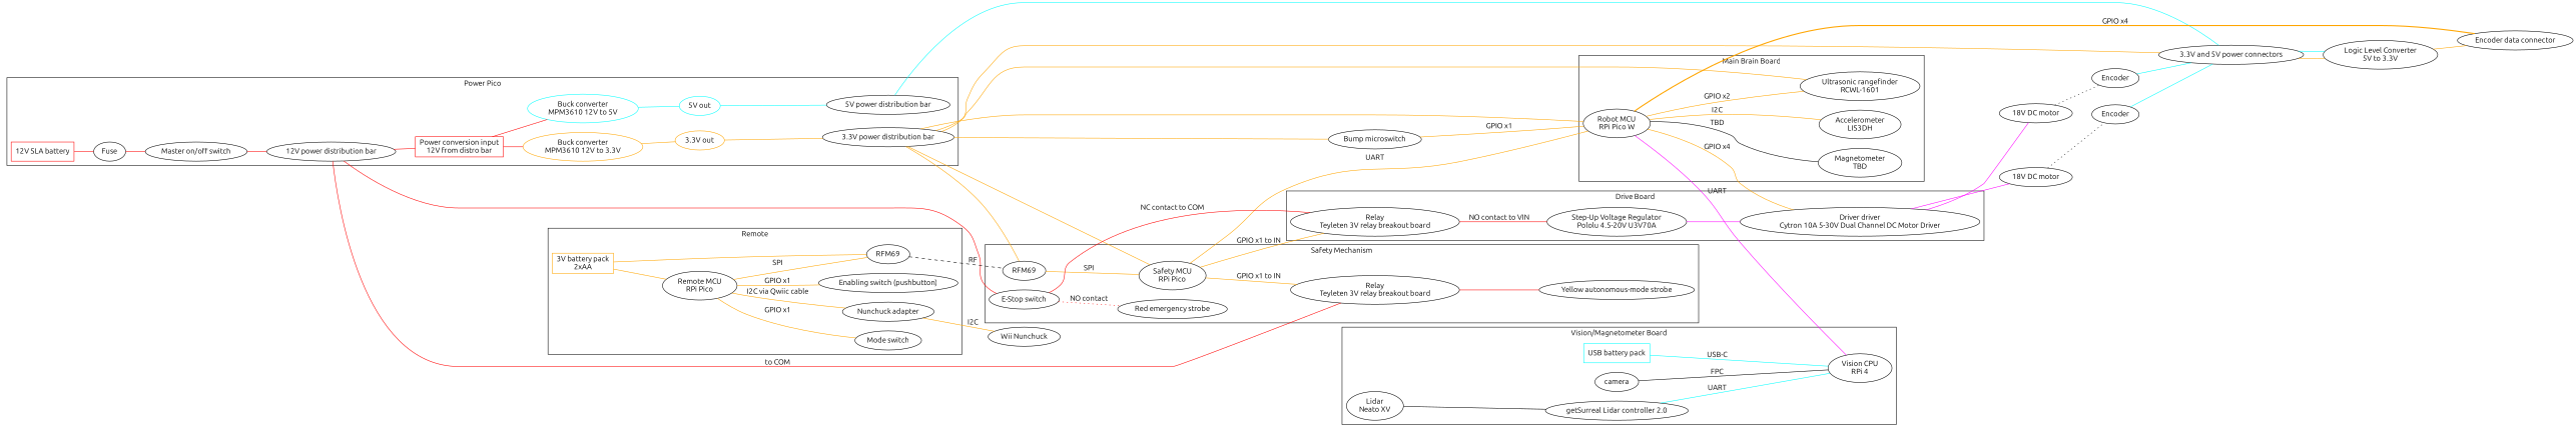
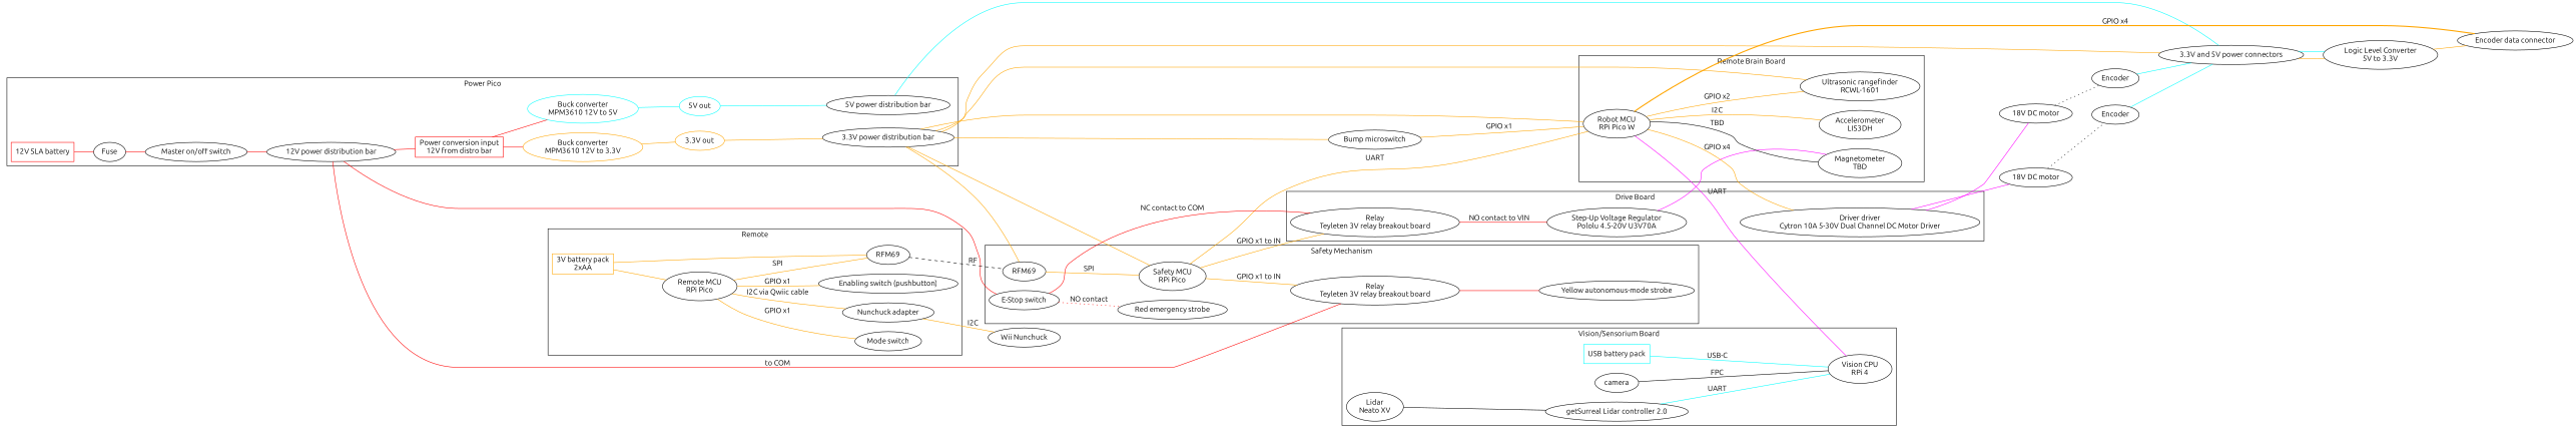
  graph {
    fontname=Ubuntu
    rankdir=LR
    node [fontname=Ubuntu]
    edge [color=orange fontname=Ubuntu]
    n1 [color=red label="12V SLA battery" shape=rect]
    n2 [label=Fuse]
    n3 [label="Master on/off switch"]
    n4 [label="12V power distribution bar"]
    n5 [color=red label="Power conversion input\n12V from distro bar" shape=rect]
    n6 [label="5V power distribution bar"]
    n7 [label="3.3V power distribution bar"]
    n8 [color=cyan label="Buck converter\nMPM3610 12V to 5V"]
    n9 [color=cyan label="5V out"]
    n10 [color=orange label="Buck converter\nMPM3610 12V to 3.3V"]
    n11 [color=orange label="3.3V out"]
    n12 [label="Driver driver\nCytron 10A 5-30V Dual Channel DC Motor Driver"]
    n13 [label="Step-Up Voltage Regulator\nPololu 4.5-20V U3V70A"]
    n14 [label="Relay\nTeyleten 3V relay breakout board"]
    n15 [label=RFM69]
    n16 [label="Safety MCU\nRPi Pico"]
    n17 [label="Relay\nTeyleten 3V relay breakout board"]
    n18 [label="Yellow autonomous-mode strobe"]
    n19 [label="E-Stop switch"]
    n20 [label="Red emergency strobe"]
    n21 [color=orange label="3V battery pack\n2xAA" shape=rect]
    n22 [label=RFM69]
    n23 [label="Remote MCU\nRPi Pico"]
    n24 [label="Nunchuck adapter"]
    n25 [label="Enabling switch (pushbutton)"]
    n26 [label="Mode switch"]
    n27 [color=cyan label="USB battery pack" shape=rect]
    n28 [label="Vision CPU\nRPi 4"]
    camera
    n30 [label="Lidar\nNeato XV"]
    n31 [label="getSurreal Lidar controller 2.0"]
    n32 [label="Logic Level Converter\n5V to 3.3V"]
    n33 [label="Encoder data connector"]
    n34 [label="Robot MCU\nRPi Pico W"]
    n35 [label="Ultrasonic rangefinder\nRCWL-1601"]
    n36 [label="Accelerometer\nLIS3DH"]
    n37 [label="Magnetometer\nTBD"]
    n38 [label="3.3V and 5V power connectors"]
    n39 [label="Bump microswitch"]
    n40 [label="18V DC motor"]
    n41 [label="18V DC motor"]
    n42 [label="Wii Nunchuck"]
    n43 [label=Encoder]
    n44 [label=Encoder]
    subgraph cluster_1 {
      label="Power Pico"
      n1
      n2
      n3
      n4
      n5
      n6
      n7
      n8
      n9
      n10
      n11
    }
    subgraph cluster_2 {
    }
    subgraph cluster_3 {
      label="Drive Board"
      n12
      n13
      n14
    }
    subgraph cluster_4 {
      label="Safety Mechanism"
      n15
      n16
      n17
      n18
      n19
      n20
    }
    subgraph cluster_5 {
      label=Remote
      n21
      n22
      n23
      n24
      n25
      n26
    }
    subgraph cluster_6 {
-     label="Vision/Magnetometer Board"
+     label="Vision/Sensorium Board"
      n27
      n28
      camera
      n30
      n31
    }
    subgraph sub_7 {
      label="Motor Support Board"
      n32
      n33
    }
    subgraph cluster_8 {
-     label="Main Brain Board"
+     label="Remote Brain Board"
      n34
      n35
      n36
      n37
    }
    n1 -- n2 [color=red]
    n2 -- n3 [color=red]
    n3 -- n4 [color=red]
    n4 -- n5 [color=red]
    n4 -- n17 [color=red label="to COM"]
    n4 -- n19 [color=red]
    n5 -- n8 [color=red]
    n5 -- n10 [color=red]
    n6 -- n38 [color=cyan]
    n7 -- n15
    n7 -- n16
    n7 -- n34
    n7 -- n35
    n7 -- n38
    n7 -- n39
    n8 -- n9 [color=cyan]
    n9 -- n6 [color=cyan]
    n10 -- n11
    n11 -- n7
    n12 -- n40 [color=magenta]
    n12 -- n41 [color=magenta]
-   n13 -- n12 [color=magenta]
+   n13 -- n37 [color=magenta]
    n14 -- n13 [color=red label="NO contact to VIN"]
    n15 -- n16 [label=SPI]
    n16 -- n14 [label="GPIO x1 to IN"]
    n16 -- n17 [label="GPIO x1 to IN"]
    n16 -- n34 [label=UART]
    n17 -- n18 [color=red]
    n19 -- n14 [color=red label="NC contact to COM"]
    n19 -- n20 [color=red label="NO contact" style=dotted]
    n21 -- n22
    n21 -- n23
    n22 -- n15 [label=RF style=dashed color=""]
    n23 -- n22 [label=SPI]
    n23 -- n24 [label="I2C via Qwiic cable"]
    n23 -- n25 [label="GPIO x1"]
    n23 -- n26 [label="GPIO x1"]
    n24 -- n42 [label=I2C]
    n27 -- n28 [color=cyan label="USB-C"]
    camera -- n28 [label=FPC color=""]
    n30 -- n31 [color=""]
    n31 -- n28 [color=cyan label=UART]
    n32 -- n33
    n33 -- n34 [label="GPIO x4" penwidth=2]
    n34 -- n12 [label="GPIO x4"]
    n34 -- n28 [color=magenta label=UART]
    n34 -- n35 [label="GPIO x2"]
    n34 -- n36 [label=I2C]
    n34 -- n37 [label=TBD color=""]
    n38 -- n32
    n38 -- n32 [color=cyan]
    n39 -- n34 [label="GPIO x1"]
    n40 -- n43 [style=dotted color=""]
    n41 -- n44 [style=dotted color=""]
    n43 -- n38 [color=cyan]
    n44 -- n38 [color=cyan]
  }
